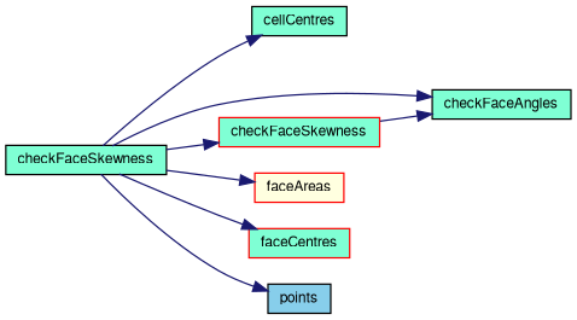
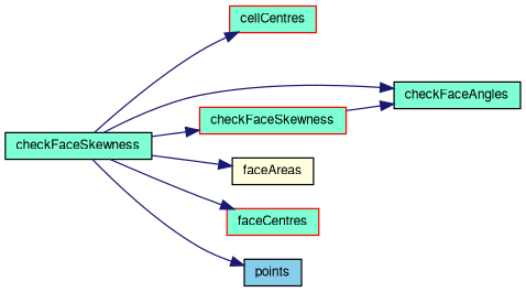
  digraph {
    rankdir=LR
    node [color=red fillcolor=aquamarine fontname=FreeSans fontsize=10 shape=record style=filled]
    edge [color=midnightblue fontname=FreeSans fontsize=10 labelfontname=FreeSans labelfontsize=10 style=solid]
    n1 [color=black fontcolor=black height=0.2 label=checkFaceSkewness width=0.4]
-   n2 [color=black height=0.2 label=cellCentres width=0.4]
+   n2 [height=0.2 label=cellCentres width=0.4]
    n3 [color=black height=0.2 label=checkFaceAngles width=0.4]
    n4 [height=0.2 label=checkFaceSkewness width=0.4]
-   n5 [fillcolor=lightyellow height=0.2 label=faceAreas width=0.4]
+   n5 [color=black fillcolor=lightyellow height=0.2 label=faceAreas width=0.4]
    n6 [height=0.2 label=faceCentres width=0.4]
    n7 [color=black fillcolor=skyblue height=0.2 label=points width=0.4]
    n1 -> n2
    n1 -> n3
    n1 -> n4
    n1 -> n5
    n1 -> n6
    n1 -> n7
    n4 -> n3
  }
